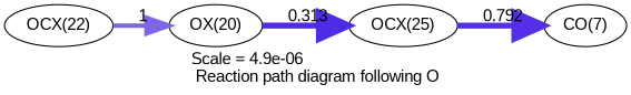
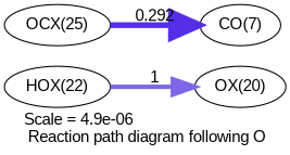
  digraph {
    fontname="Liberation Sans"
    label="Scale = 4.9e-06\l Reaction path diagram following O"
    rankdir=LR
    node [fontname="Liberation Sans"]
    edge [fontname="Liberation Sans"]
    n1 [label="OX(20)"]
    n2 [label="OCX(25)"]
    n3 [label="CO(7)"]
-   n4 [label="OCX(22)"]
-   n1 -> n2 [arrowsize=2.56 color="0.7, 0.813, 0.9" label=" 0.313" penwidth=5.12]
-   n2 -> n3 [arrowsize=2.54 color="0.7, 0.792, 0.9" label=" 0.792" penwidth=5.07]
+   n4 [label="HOX(22)"]
+   n2 -> n3 [arrowsize=2.54 color="0.7, 0.792, 0.9" label=" 0.292" penwidth=5.07]
    n4 -> n1 [arrowsize=1.92 color="0.7, 0.557, 0.9" label=" 1" penwidth=3.83]
  }
